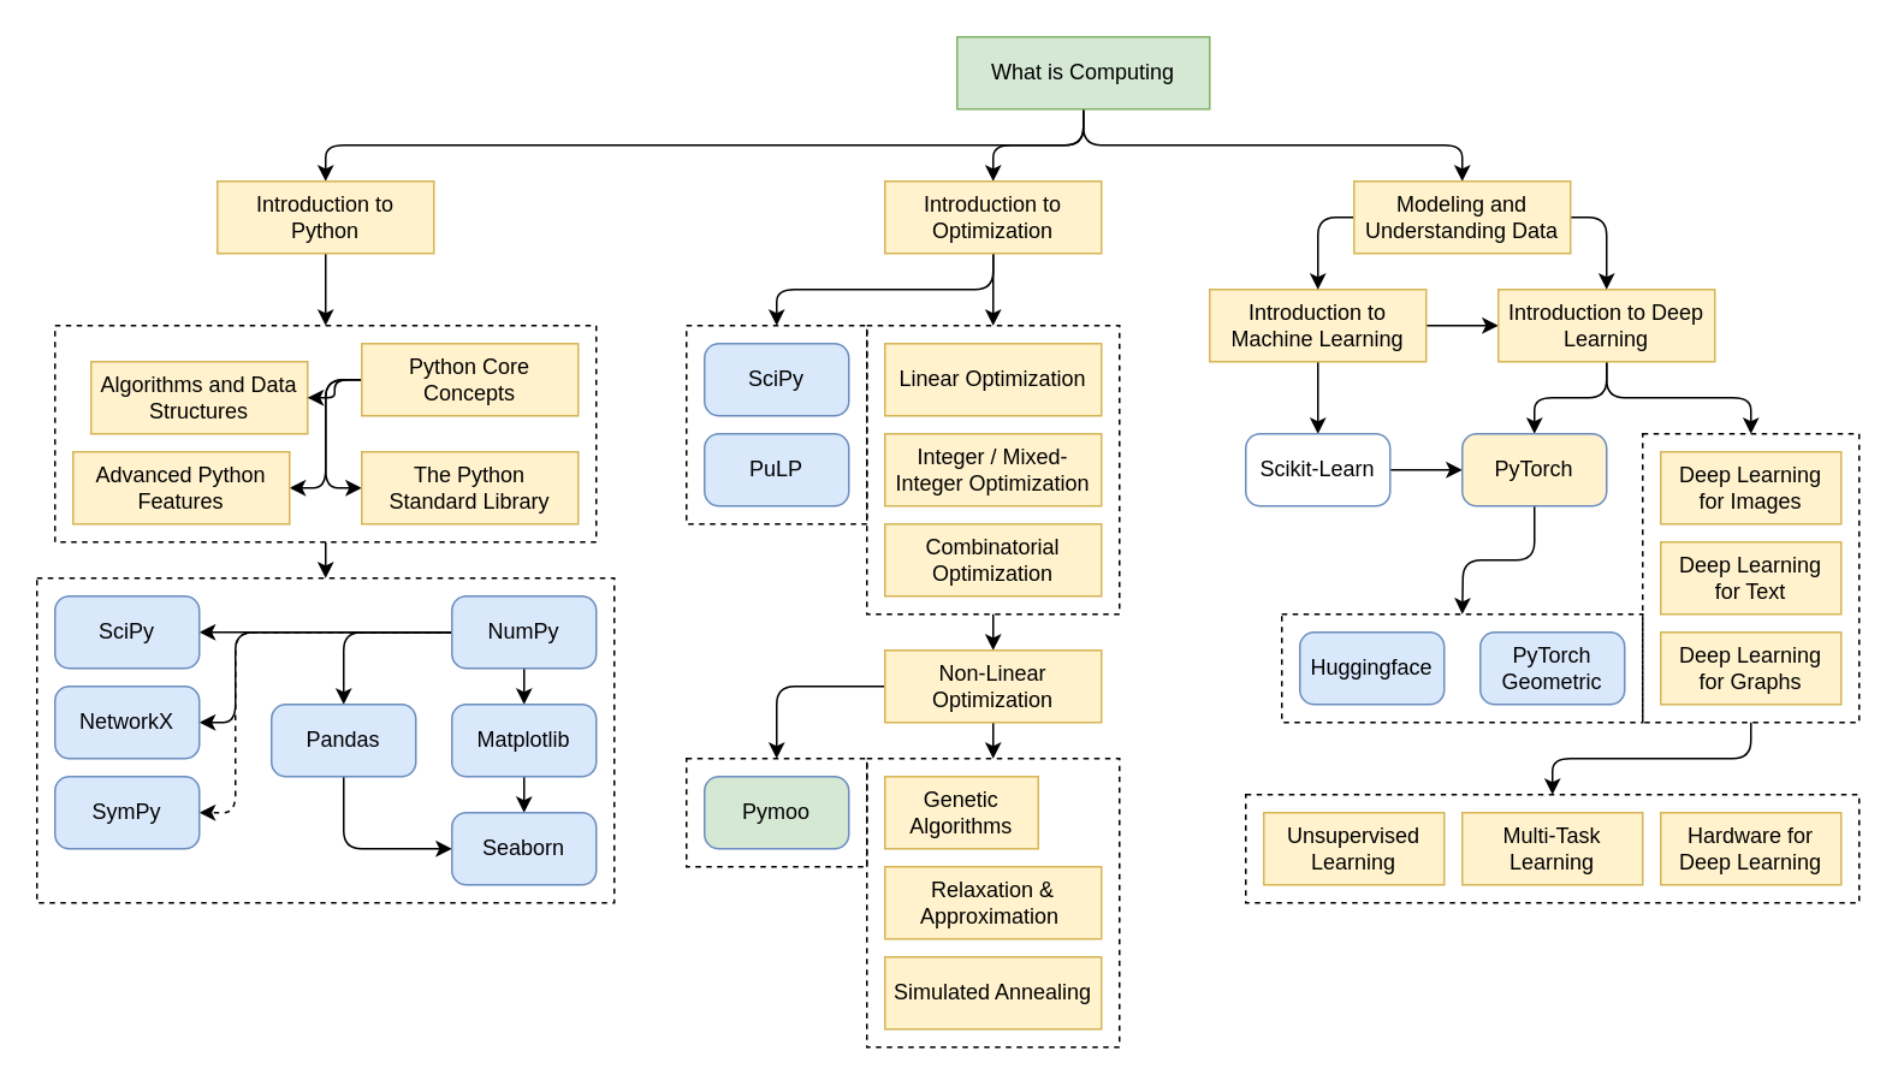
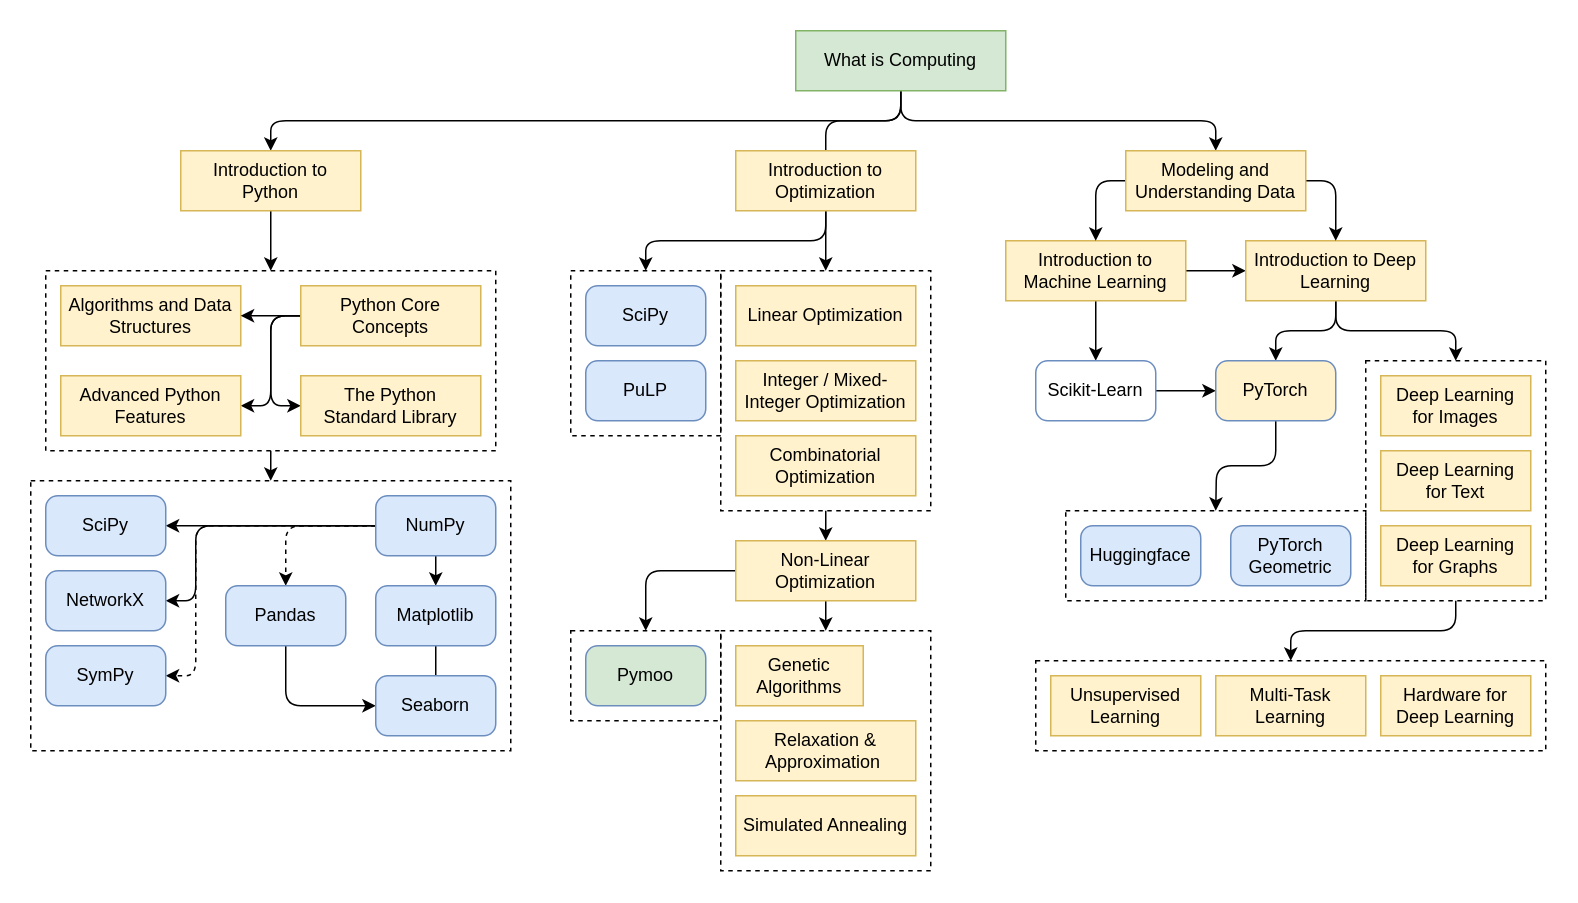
  <mxCell id="0" />
  <mxCell id="1" parent="0" />
  <mxCell id="2" value="" style="rounded=0;whiteSpace=wrap;html=1;strokeColor=default;dashed=1;fillColor=none;spacing=5;" parent="1" vertex="1"><mxGeometry x="20" y="320" width="320" height="180" as="geometry" /></mxCell>
  <mxCell id="3" value="" style="rounded=0;whiteSpace=wrap;html=1;strokeColor=default;dashed=1;fillColor=none;spacing=5;" parent="1" vertex="1"><mxGeometry x="480" y="420" width="140" height="160" as="geometry" /></mxCell>
  <mxCell id="4" value="" style="rounded=0;whiteSpace=wrap;html=1;strokeColor=default;dashed=1;fillColor=none;spacing=5;" parent="1" vertex="1"><mxGeometry x="690" y="440" width="340" height="60" as="geometry" /></mxCell>
  <mxCell id="5" value="" style="rounded=0;whiteSpace=wrap;html=1;strokeColor=default;dashed=1;fillColor=none;spacing=5;" parent="1" vertex="1"><mxGeometry x="710" y="340" width="200" height="60" as="geometry" /></mxCell>
  <mxCell id="6" style="edgeStyle=orthogonalEdgeStyle;html=1;exitX=0.5;exitY=1;exitDx=0;exitDy=0;entryX=0.5;entryY=0;entryDx=0;entryDy=0;" parent="1" source="7" target="4" edge="1"><mxGeometry relative="1" as="geometry" /></mxCell>
  <mxCell id="7" value="" style="rounded=0;whiteSpace=wrap;html=1;strokeColor=default;dashed=1;fillColor=none;spacing=5;" parent="1" vertex="1"><mxGeometry x="910" y="240" width="120" height="160" as="geometry" /></mxCell>
  <mxCell id="8" style="edgeStyle=orthogonalEdgeStyle;html=1;exitX=0.5;exitY=1;exitDx=0;exitDy=0;entryX=0.5;entryY=0;entryDx=0;entryDy=0;" parent="1" source="9" target="2" edge="1"><mxGeometry relative="1" as="geometry" /></mxCell>
  <mxCell id="9" value="" style="rounded=0;whiteSpace=wrap;html=1;strokeColor=default;dashed=1;fillColor=none;spacing=5;" parent="1" vertex="1"><mxGeometry x="30" y="180" width="300" height="120" as="geometry" /></mxCell>
  <mxCell id="10" value="" style="rounded=0;whiteSpace=wrap;html=1;strokeColor=default;dashed=1;fillColor=none;spacing=5;" parent="1" vertex="1"><mxGeometry x="380" y="420" width="100" height="60" as="geometry" /></mxCell>
  <mxCell id="11" value="" style="rounded=0;whiteSpace=wrap;html=1;strokeColor=default;dashed=1;fillColor=none;spacing=5;" parent="1" vertex="1"><mxGeometry x="380" y="180" width="100" height="110" as="geometry" /></mxCell>
  <mxCell id="12" style="edgeStyle=orthogonalEdgeStyle;html=1;exitX=0.5;exitY=1;exitDx=0;exitDy=0;entryX=0.5;entryY=0;entryDx=0;entryDy=0;spacing=5;" parent="1" source="13" target="55" edge="1"><mxGeometry relative="1" as="geometry" /></mxCell>
  <mxCell id="13" value="" style="rounded=0;whiteSpace=wrap;html=1;strokeColor=default;dashed=1;fillColor=none;spacing=5;" parent="1" vertex="1"><mxGeometry x="480" y="180" width="140" height="160" as="geometry" /></mxCell>
- <mxCell id="14" style="edgeStyle=orthogonalEdgeStyle;html=1;exitX=0.5;exitY=1;exitDx=0;exitDy=0;entryX=0.5;entryY=0;entryDx=0;entryDy=0;spacing=5;" parent="1" source="17" target="42" edge="1"><mxGeometry relative="1" as="geometry"><Array as="points"><mxPoint x="600" y="80" /><mxPoint x="550" y="80" /></Array></mxGeometry></mxCell>
+ <mxCell id="14" style="edgeStyle=orthogonalEdgeStyle;html=1;exitX=0.5;exitY=1;exitDx=0;exitDy=0;entryX=0.5;entryY=0;entryDx=0;entryDy=0;spacing=5;endArrow=none;" parent="1" source="17" target="42" edge="1"><mxGeometry relative="1" as="geometry"><Array as="points"><mxPoint x="600" y="80" /><mxPoint x="550" y="80" /></Array></mxGeometry></mxCell>
  <mxCell id="15" style="edgeStyle=orthogonalEdgeStyle;html=1;exitX=0.5;exitY=1;exitDx=0;exitDy=0;entryX=0.5;entryY=0;entryDx=0;entryDy=0;" parent="1" source="17" target="19" edge="1"><mxGeometry relative="1" as="geometry"><Array as="points"><mxPoint x="600" y="80" /><mxPoint x="180" y="80" /></Array></mxGeometry></mxCell>
  <mxCell id="16" style="edgeStyle=orthogonalEdgeStyle;html=1;exitX=0.5;exitY=1;exitDx=0;exitDy=0;entryX=0.5;entryY=0;entryDx=0;entryDy=0;" parent="1" source="17" target="73" edge="1"><mxGeometry relative="1" as="geometry" /></mxCell>
  <mxCell id="17" value="What is Computing" style="rounded=0;whiteSpace=wrap;html=1;spacing=5;fillColor=#d5e8d4;strokeColor=#82b366;" parent="1" vertex="1"><mxGeometry x="530" y="20" width="140" height="40" as="geometry" /></mxCell>
  <mxCell id="18" style="edgeStyle=orthogonalEdgeStyle;html=1;exitX=0.5;exitY=1;exitDx=0;exitDy=0;spacing=5;" parent="1" source="19" target="9" edge="1"><mxGeometry relative="1" as="geometry" /></mxCell>
  <mxCell id="19" value="Introduction to Python" style="rounded=0;whiteSpace=wrap;html=1;spacing=5;fillColor=#fff2cc;strokeColor=#d6b656;" parent="1" vertex="1"><mxGeometry x="120" y="100" width="120" height="40" as="geometry" /></mxCell>
  <mxCell id="20" style="edgeStyle=orthogonalEdgeStyle;html=1;exitX=1;exitY=0.5;exitDx=0;exitDy=0;entryX=0;entryY=0.5;entryDx=0;entryDy=0;spacing=5;" parent="1" source="22" target="25" edge="1"><mxGeometry relative="1" as="geometry" /></mxCell>
  <mxCell id="21" style="edgeStyle=orthogonalEdgeStyle;html=1;exitX=0.5;exitY=1;exitDx=0;exitDy=0;entryX=0.5;entryY=0;entryDx=0;entryDy=0;spacing=5;" parent="1" source="22" target="47" edge="1"><mxGeometry relative="1" as="geometry" /></mxCell>
  <mxCell id="22" value="Introduction to Machine Learning" style="rounded=0;whiteSpace=wrap;html=1;spacing=5;fillColor=#fff2cc;strokeColor=#d6b656;" parent="1" vertex="1"><mxGeometry x="670" y="160" width="120" height="40" as="geometry" /></mxCell>
  <mxCell id="23" style="edgeStyle=orthogonalEdgeStyle;html=1;exitX=0.5;exitY=1;exitDx=0;exitDy=0;entryX=0.5;entryY=0;entryDx=0;entryDy=0;spacing=5;" parent="1" source="25" target="7" edge="1"><mxGeometry relative="1" as="geometry" /></mxCell>
  <mxCell id="24" style="edgeStyle=orthogonalEdgeStyle;html=1;exitX=0.5;exitY=1;exitDx=0;exitDy=0;entryX=0.5;entryY=0;entryDx=0;entryDy=0;" parent="1" source="25" target="49" edge="1"><mxGeometry relative="1" as="geometry" /></mxCell>
  <mxCell id="25" value="Introduction to Deep Learning" style="rounded=0;whiteSpace=wrap;html=1;spacing=5;fillColor=#fff2cc;strokeColor=#d6b656;" parent="1" vertex="1"><mxGeometry x="830" y="160" width="120" height="40" as="geometry" /></mxCell>
  <mxCell id="26" value="Deep Learning for Images" style="rounded=0;whiteSpace=wrap;html=1;spacing=5;fillColor=#fff2cc;strokeColor=#d6b656;" parent="1" vertex="1"><mxGeometry x="920" y="250" width="100" height="40" as="geometry" /></mxCell>
  <mxCell id="27" value="Deep Learning for Text" style="rounded=0;whiteSpace=wrap;html=1;spacing=5;fillColor=#fff2cc;strokeColor=#d6b656;" parent="1" vertex="1"><mxGeometry x="920" y="300" width="100" height="40" as="geometry" /></mxCell>
  <mxCell id="28" value="Deep Learning for Graphs" style="rounded=0;whiteSpace=wrap;html=1;spacing=5;fillColor=#fff2cc;strokeColor=#d6b656;" parent="1" vertex="1"><mxGeometry x="920" y="350" width="100" height="40" as="geometry" /></mxCell>
  <mxCell id="29" style="edgeStyle=orthogonalEdgeStyle;html=1;exitX=0.5;exitY=1;exitDx=0;exitDy=0;entryX=0.5;entryY=0;entryDx=0;entryDy=0;spacing=5;" parent="1" source="34" target="36" edge="1"><mxGeometry relative="1" as="geometry" /></mxCell>
- <mxCell id="30" style="edgeStyle=orthogonalEdgeStyle;html=1;exitX=0;exitY=0.5;exitDx=0;exitDy=0;entryX=0.5;entryY=0;entryDx=0;entryDy=0;spacing=5;" parent="1" source="34" target="38" edge="1"><mxGeometry relative="1" as="geometry" /></mxCell>
+ <mxCell id="30" style="edgeStyle=orthogonalEdgeStyle;html=1;exitX=0;exitY=0.5;exitDx=0;exitDy=0;entryX=0.5;entryY=0;entryDx=0;entryDy=0;spacing=5;dashed=1;" parent="1" source="34" target="38" edge="1"><mxGeometry relative="1" as="geometry" /></mxCell>
  <mxCell id="31" style="edgeStyle=orthogonalEdgeStyle;html=1;exitX=0;exitY=0.5;exitDx=0;exitDy=0;entryX=1;entryY=0.5;entryDx=0;entryDy=0;spacing=5;" parent="1" source="34" target="51" edge="1"><mxGeometry relative="1" as="geometry" /></mxCell>
  <mxCell id="32" style="edgeStyle=orthogonalEdgeStyle;html=1;exitX=0;exitY=0.5;exitDx=0;exitDy=0;entryX=1;entryY=0.5;entryDx=0;entryDy=0;spacing=5;" parent="1" source="34" target="50" edge="1"><mxGeometry relative="1" as="geometry"><Array as="points"><mxPoint x="130" y="350" /><mxPoint x="130" y="400" /></Array></mxGeometry></mxCell>
  <mxCell id="33" style="edgeStyle=orthogonalEdgeStyle;html=1;exitX=0;exitY=0.5;exitDx=0;exitDy=0;entryX=1;entryY=0.5;entryDx=0;entryDy=0;spacing=5;dashed=1;" parent="1" source="34" target="52" edge="1"><mxGeometry relative="1" as="geometry"><Array as="points"><mxPoint x="130" y="350" /><mxPoint x="130" y="450" /></Array></mxGeometry></mxCell>
  <mxCell id="34" value="NumPy" style="rounded=1;whiteSpace=wrap;html=1;arcSize=20;spacing=5;fillColor=#dae8fc;strokeColor=#6c8ebf;" parent="1" vertex="1"><mxGeometry x="250" y="330" width="80" height="40" as="geometry" /></mxCell>
- <mxCell id="35" style="edgeStyle=orthogonalEdgeStyle;html=1;exitX=0.5;exitY=1;exitDx=0;exitDy=0;entryX=0.5;entryY=0;entryDx=0;entryDy=0;spacing=5;" parent="1" source="36" target="39" edge="1"><mxGeometry relative="1" as="geometry" /></mxCell>
+ <mxCell id="35" style="edgeStyle=orthogonalEdgeStyle;html=1;exitX=0.5;exitY=1;exitDx=0;exitDy=0;entryX=0.5;entryY=0;entryDx=0;entryDy=0;spacing=5;endArrow=none;" parent="1" source="36" target="39" edge="1"><mxGeometry relative="1" as="geometry" /></mxCell>
  <mxCell id="36" value="Matplotlib" style="rounded=1;whiteSpace=wrap;html=1;arcSize=20;spacing=5;fillColor=#dae8fc;strokeColor=#6c8ebf;" parent="1" vertex="1"><mxGeometry x="250" y="390" width="80" height="40" as="geometry" /></mxCell>
  <mxCell id="37" style="edgeStyle=orthogonalEdgeStyle;html=1;exitX=0.5;exitY=1;exitDx=0;exitDy=0;entryX=0;entryY=0.5;entryDx=0;entryDy=0;spacing=5;" parent="1" source="38" target="39" edge="1"><mxGeometry relative="1" as="geometry" /></mxCell>
  <mxCell id="38" value="Pandas" style="rounded=1;whiteSpace=wrap;html=1;arcSize=20;spacing=5;fillColor=#dae8fc;strokeColor=#6c8ebf;" parent="1" vertex="1"><mxGeometry x="150" y="390" width="80" height="40" as="geometry" /></mxCell>
  <mxCell id="39" value="Seaborn" style="rounded=1;whiteSpace=wrap;html=1;arcSize=20;spacing=5;fillColor=#dae8fc;strokeColor=#6c8ebf;" parent="1" vertex="1"><mxGeometry x="250" y="450" width="80" height="40" as="geometry" /></mxCell>
  <mxCell id="40" style="edgeStyle=orthogonalEdgeStyle;html=1;exitX=0.5;exitY=1;exitDx=0;exitDy=0;entryX=0.5;entryY=0;entryDx=0;entryDy=0;spacing=5;" parent="1" source="42" target="13" edge="1"><mxGeometry relative="1" as="geometry" /></mxCell>
  <mxCell id="41" style="edgeStyle=orthogonalEdgeStyle;html=1;exitX=0.5;exitY=1;exitDx=0;exitDy=0;entryX=0.5;entryY=0;entryDx=0;entryDy=0;spacing=5;" parent="1" source="42" target="11" edge="1"><mxGeometry relative="1" as="geometry" /></mxCell>
  <mxCell id="42" value="Introduction to Optimization" style="rounded=0;whiteSpace=wrap;html=1;spacing=5;fillColor=#fff2cc;strokeColor=#d6b656;" parent="1" vertex="1"><mxGeometry x="490" y="100" width="120" height="40" as="geometry" /></mxCell>
  <mxCell id="43" value="Linear Optimization" style="rounded=0;whiteSpace=wrap;html=1;spacing=5;fillColor=#fff2cc;strokeColor=#d6b656;" parent="1" vertex="1"><mxGeometry x="490" y="190" width="120" height="40" as="geometry" /></mxCell>
  <mxCell id="44" value="Integer / Mixed-Integer Optimization" style="rounded=0;whiteSpace=wrap;html=1;spacing=5;fillColor=#fff2cc;strokeColor=#d6b656;" parent="1" vertex="1"><mxGeometry x="490" y="240" width="120" height="40" as="geometry" /></mxCell>
  <mxCell id="45" value="Combinatorial Optimization" style="rounded=0;whiteSpace=wrap;html=1;spacing=5;fillColor=#fff2cc;strokeColor=#d6b656;" parent="1" vertex="1"><mxGeometry x="490" y="290" width="120" height="40" as="geometry" /></mxCell>
  <mxCell id="46" style="edgeStyle=orthogonalEdgeStyle;html=1;exitX=1;exitY=0.5;exitDx=0;exitDy=0;entryX=0;entryY=0.5;entryDx=0;entryDy=0;" parent="1" source="47" target="49" edge="1"><mxGeometry relative="1" as="geometry" /></mxCell>
  <mxCell id="47" value="Scikit-Learn" style="rounded=1;whiteSpace=wrap;html=1;arcSize=20;spacing=5;fillColor=#ffffff;strokeColor=#6c8ebf;" parent="1" vertex="1"><mxGeometry x="690" y="240" width="80" height="40" as="geometry" /></mxCell>
  <mxCell id="48" style="edgeStyle=orthogonalEdgeStyle;html=1;exitX=0.5;exitY=1;exitDx=0;exitDy=0;" parent="1" source="49" edge="1"><mxGeometry relative="1" as="geometry"><mxPoint x="810" y="340" as="targetPoint" /></mxGeometry></mxCell>
  <mxCell id="49" value="PyTorch" style="rounded=1;whiteSpace=wrap;html=1;arcSize=20;spacing=5;fillColor=#fff2cc;strokeColor=#6c8ebf;" parent="1" vertex="1"><mxGeometry x="810" y="240" width="80" height="40" as="geometry" /></mxCell>
  <mxCell id="50" value="NetworkX" style="rounded=1;whiteSpace=wrap;html=1;arcSize=20;spacing=5;fillColor=#dae8fc;strokeColor=#6c8ebf;" parent="1" vertex="1"><mxGeometry x="30" y="380" width="80" height="40" as="geometry" /></mxCell>
  <mxCell id="51" value="SciPy" style="rounded=1;whiteSpace=wrap;html=1;arcSize=20;spacing=5;fillColor=#dae8fc;strokeColor=#6c8ebf;" parent="1" vertex="1"><mxGeometry x="30" y="330" width="80" height="40" as="geometry" /></mxCell>
  <mxCell id="52" value="SymPy" style="rounded=1;whiteSpace=wrap;html=1;arcSize=20;spacing=5;fillColor=#dae8fc;strokeColor=#6c8ebf;" parent="1" vertex="1"><mxGeometry x="30" y="430" width="80" height="40" as="geometry" /></mxCell>
  <mxCell id="53" style="edgeStyle=orthogonalEdgeStyle;html=1;exitX=0.5;exitY=1;exitDx=0;exitDy=0;entryX=0.5;entryY=0;entryDx=0;entryDy=0;spacing=5;" parent="1" source="55" target="3" edge="1"><mxGeometry relative="1" as="geometry" /></mxCell>
  <mxCell id="54" style="edgeStyle=orthogonalEdgeStyle;html=1;exitX=0;exitY=0.5;exitDx=0;exitDy=0;entryX=0.5;entryY=0;entryDx=0;entryDy=0;" parent="1" source="55" target="10" edge="1"><mxGeometry relative="1" as="geometry" /></mxCell>
  <mxCell id="55" value="Non-Linear Optimization" style="rounded=0;whiteSpace=wrap;html=1;spacing=5;fillColor=#fff2cc;strokeColor=#d6b656;" parent="1" vertex="1"><mxGeometry x="490" y="360" width="120" height="40" as="geometry" /></mxCell>
  <mxCell id="56" value="Genetic Algorithms" style="rounded=0;whiteSpace=wrap;html=1;spacing=5;fillColor=#fff2cc;strokeColor=#d6b656;" parent="1" vertex="1"><mxGeometry x="490" y="430" width="85" height="40" as="geometry" /></mxCell>
  <mxCell id="57" value="Simulated Annealing" style="rounded=0;whiteSpace=wrap;html=1;spacing=5;fillColor=#fff2cc;strokeColor=#d6b656;" parent="1" vertex="1"><mxGeometry x="490" y="530" width="120" height="40" as="geometry" /></mxCell>
  <mxCell id="58" value="Relaxation &amp;amp; Approximation&amp;nbsp;" style="rounded=0;whiteSpace=wrap;html=1;spacing=5;fillColor=#fff2cc;strokeColor=#d6b656;" parent="1" vertex="1"><mxGeometry x="490" y="480" width="120" height="40" as="geometry" /></mxCell>
  <mxCell id="59" value="SciPy" style="rounded=1;whiteSpace=wrap;html=1;arcSize=20;spacing=5;fillColor=#dae8fc;strokeColor=#6c8ebf;" parent="1" vertex="1"><mxGeometry x="390" y="190" width="80" height="40" as="geometry" /></mxCell>
  <mxCell id="60" value="PuLP&lt;span style=&quot;color: rgba(0 , 0 , 0 , 0) ; font-family: monospace ; font-size: 0px&quot;&gt;%3CmxGraphModel%3E%3Croot%3E%3CmxCell%20id%3D%220%22%2F%3E%3CmxCell%20id%3D%221%22%20parent%3D%220%22%2F%3E%3CmxCell%20id%3D%222%22%20value%3D%22SciPy%22%20style%3D%22rounded%3D1%3BwhiteSpace%3Dwrap%3Bhtml%3D1%3BarcSize%3D20%3Bspacing%3D4%3B%22%20vertex%3D%221%22%20parent%3D%221%22%3E%3CmxGeometry%20x%3D%2290%22%20y%3D%22280%22%20width%3D%2280%22%20height%3D%2240%22%20as%3D%22geometry%22%2F%3E%3C%2FmxCell%3E%3C%2Froot%3E%3C%2FmxGraphModel&lt;/span&gt;" style="rounded=1;whiteSpace=wrap;html=1;arcSize=20;spacing=5;fillColor=#dae8fc;strokeColor=#6c8ebf;" parent="1" vertex="1"><mxGeometry x="390" y="240" width="80" height="40" as="geometry" /></mxCell>
  <mxCell id="61" value="Pymoo" style="rounded=1;whiteSpace=wrap;html=1;arcSize=20;spacing=5;fillColor=#d5e8d4;strokeColor=#6c8ebf;" parent="1" vertex="1"><mxGeometry x="390" y="430" width="80" height="40" as="geometry" /></mxCell>
- <mxCell id="62" value="Algorithms and Data Structures" style="rounded=0;whiteSpace=wrap;html=1;spacing=5;fillColor=#fff2cc;strokeColor=#d6b656;" parent="1" vertex="1"><mxGeometry x="50" y="200" width="120" height="40" as="geometry" /></mxCell>
+ <mxCell id="62" value="Algorithms and Data Structures" style="rounded=0;whiteSpace=wrap;html=1;spacing=5;fillColor=#fff2cc;strokeColor=#d6b656;" parent="1" vertex="1"><mxGeometry x="40" y="190" width="120" height="40" as="geometry" /></mxCell>
  <mxCell id="63" style="edgeStyle=orthogonalEdgeStyle;html=1;exitX=0;exitY=0.5;exitDx=0;exitDy=0;entryX=1;entryY=0.5;entryDx=0;entryDy=0;spacing=5;" parent="1" source="66" target="62" edge="1"><mxGeometry relative="1" as="geometry" /></mxCell>
  <mxCell id="64" style="edgeStyle=orthogonalEdgeStyle;html=1;exitX=0;exitY=0.5;exitDx=0;exitDy=0;entryX=1;entryY=0.5;entryDx=0;entryDy=0;spacing=5;" parent="1" source="66" target="67" edge="1"><mxGeometry relative="1" as="geometry" /></mxCell>
  <mxCell id="65" style="edgeStyle=orthogonalEdgeStyle;html=1;exitX=0;exitY=0.5;exitDx=0;exitDy=0;entryX=0;entryY=0.5;entryDx=0;entryDy=0;" parent="1" source="66" target="68" edge="1"><mxGeometry relative="1" as="geometry"><Array as="points"><mxPoint x="180" y="210" /><mxPoint x="180" y="270" /></Array></mxGeometry></mxCell>
  <mxCell id="66" value="Python Core Concepts" style="rounded=0;whiteSpace=wrap;html=1;spacing=5;fillColor=#fff2cc;strokeColor=#d6b656;" parent="1" vertex="1"><mxGeometry x="200" y="190" width="120" height="40" as="geometry" /></mxCell>
  <mxCell id="67" value="Advanced Python Features" style="rounded=0;whiteSpace=wrap;html=1;spacing=5;fillColor=#fff2cc;strokeColor=#d6b656;" parent="1" vertex="1"><mxGeometry x="40" y="250" width="120" height="40" as="geometry" /></mxCell>
  <mxCell id="68" value="The Python Standard Library" style="rounded=0;whiteSpace=wrap;html=1;spacing=5;fillColor=#fff2cc;strokeColor=#d6b656;" parent="1" vertex="1"><mxGeometry x="200" y="250" width="120" height="40" as="geometry" /></mxCell>
  <mxCell id="69" value="Huggingface" style="rounded=1;whiteSpace=wrap;html=1;arcSize=20;spacing=5;fillColor=#dae8fc;strokeColor=#6c8ebf;" parent="1" vertex="1"><mxGeometry x="720" y="350" width="80" height="40" as="geometry" /></mxCell>
  <mxCell id="70" value="PyTorch Geometric" style="rounded=1;whiteSpace=wrap;html=1;arcSize=20;spacing=5;fillColor=#dae8fc;strokeColor=#6c8ebf;" parent="1" vertex="1"><mxGeometry x="820" y="350" width="80" height="40" as="geometry" /></mxCell>
  <mxCell id="71" style="edgeStyle=orthogonalEdgeStyle;html=1;exitX=0;exitY=0.5;exitDx=0;exitDy=0;entryX=0.5;entryY=0;entryDx=0;entryDy=0;" parent="1" source="73" target="22" edge="1"><mxGeometry relative="1" as="geometry" /></mxCell>
  <mxCell id="72" style="edgeStyle=orthogonalEdgeStyle;html=1;exitX=1;exitY=0.5;exitDx=0;exitDy=0;entryX=0.5;entryY=0;entryDx=0;entryDy=0;" parent="1" source="73" target="25" edge="1"><mxGeometry relative="1" as="geometry" /></mxCell>
  <mxCell id="73" value="&lt;span style=&quot;text-align: left&quot;&gt;Modeling and Understanding Data&lt;/span&gt;" style="rounded=0;whiteSpace=wrap;html=1;spacing=5;fillColor=#fff2cc;strokeColor=#d6b656;" parent="1" vertex="1"><mxGeometry x="750" y="100" width="120" height="40" as="geometry" /></mxCell>
  <mxCell id="74" value="Unsupervised Learning" style="rounded=0;whiteSpace=wrap;html=1;spacing=5;fillColor=#fff2cc;strokeColor=#d6b656;" parent="1" vertex="1"><mxGeometry x="700" y="450" width="100" height="40" as="geometry" /></mxCell>
  <mxCell id="75" value="Multi-Task Learning" style="rounded=0;whiteSpace=wrap;html=1;spacing=5;fillColor=#fff2cc;strokeColor=#d6b656;" parent="1" vertex="1"><mxGeometry x="810" y="450" width="100" height="40" as="geometry" /></mxCell>
  <mxCell id="76" value="Hardware for Deep Learning" style="rounded=0;whiteSpace=wrap;html=1;spacing=5;fillColor=#fff2cc;strokeColor=#d6b656;" parent="1" vertex="1"><mxGeometry x="920" y="450" width="100" height="40" as="geometry" /></mxCell>
